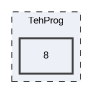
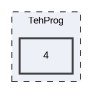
  digraph {
    compound=true
    fontname="Liberation Sans"
-   n1 [color=grey25 fillcolor="#edf0f7" fontname="Liberation Sans" fontsize=10 label=8 shape=box style="filled,bold,"]
+   n1 [color=grey25 fillcolor="#edf0f7" fontname="Liberation Sans" fontsize=10 label=4 shape=box style="filled,bold,"]
    subgraph cluster_1 {
      bgcolor="#edf0f7"
      fontsize=10
      label=TehProg
      pencolor=grey25
      style="filled,dashed,"
      n1
    }
  }
